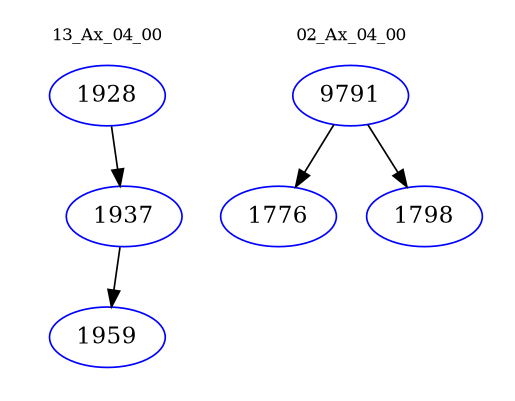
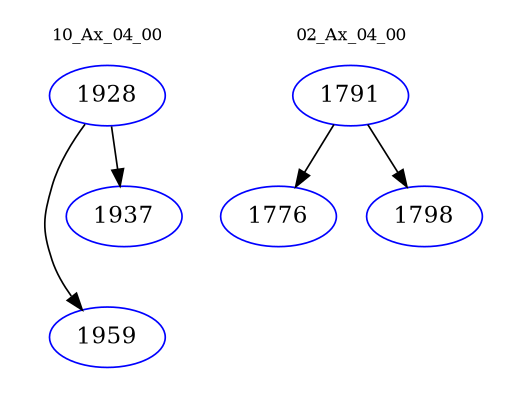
  digraph {
    node [color=blue]
    edge [color=black]
    n1 [label=1928]
    n2 [label=1959]
    n3 [label=1937]
-   n4 [label=9791]
+   n4 [label=1791]
    n5 [label=1776]
    n6 [label=1798]
    subgraph cluster_1 {
      color=white
      fontsize=10
-     label="13_Ax_04_00"
+     label="10_Ax_04_00"
      n1
      n2
      n3
    }
    subgraph cluster_2 {
      color=white
      fontsize=10
      label="02_Ax_04_00"
      n4
      n5
      n6
    }
-   n3 -> n2
+   n1 -> n2
    n1 -> n3
    n4 -> n5
    n4 -> n6
  }
